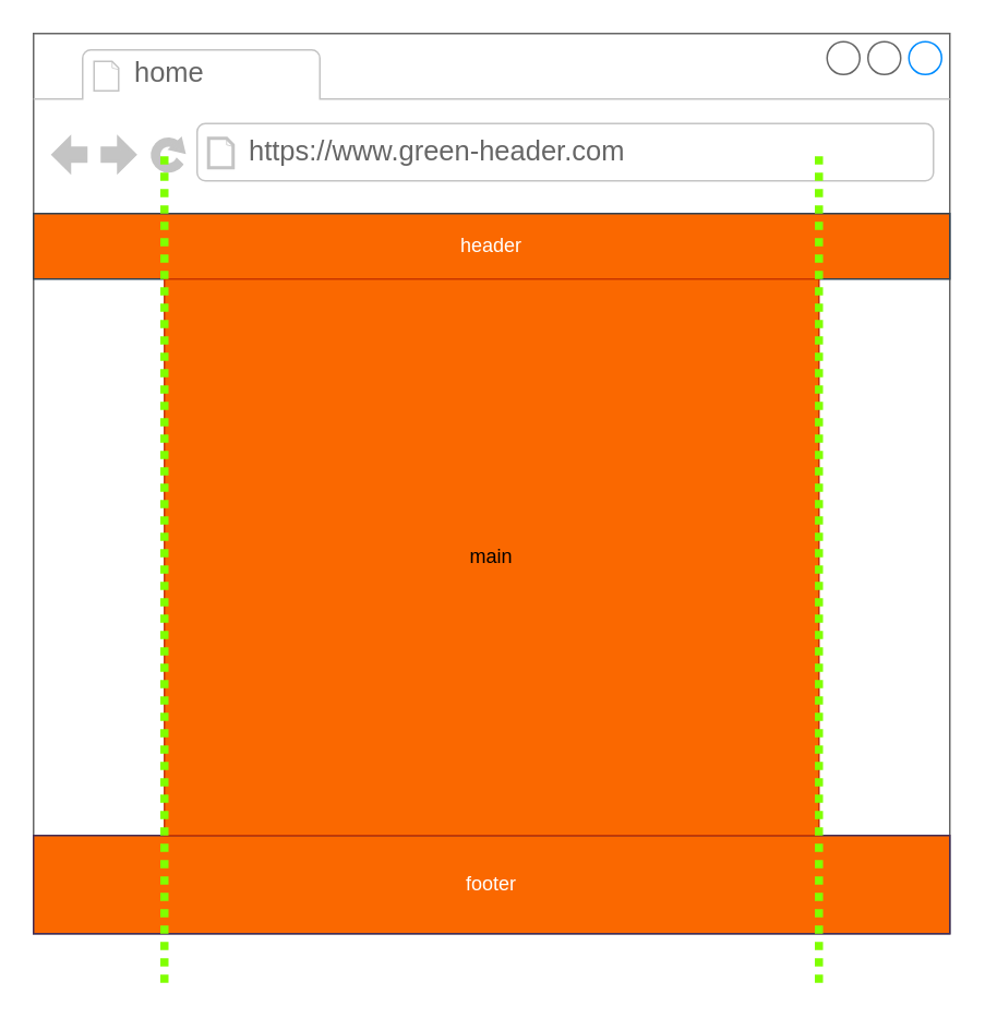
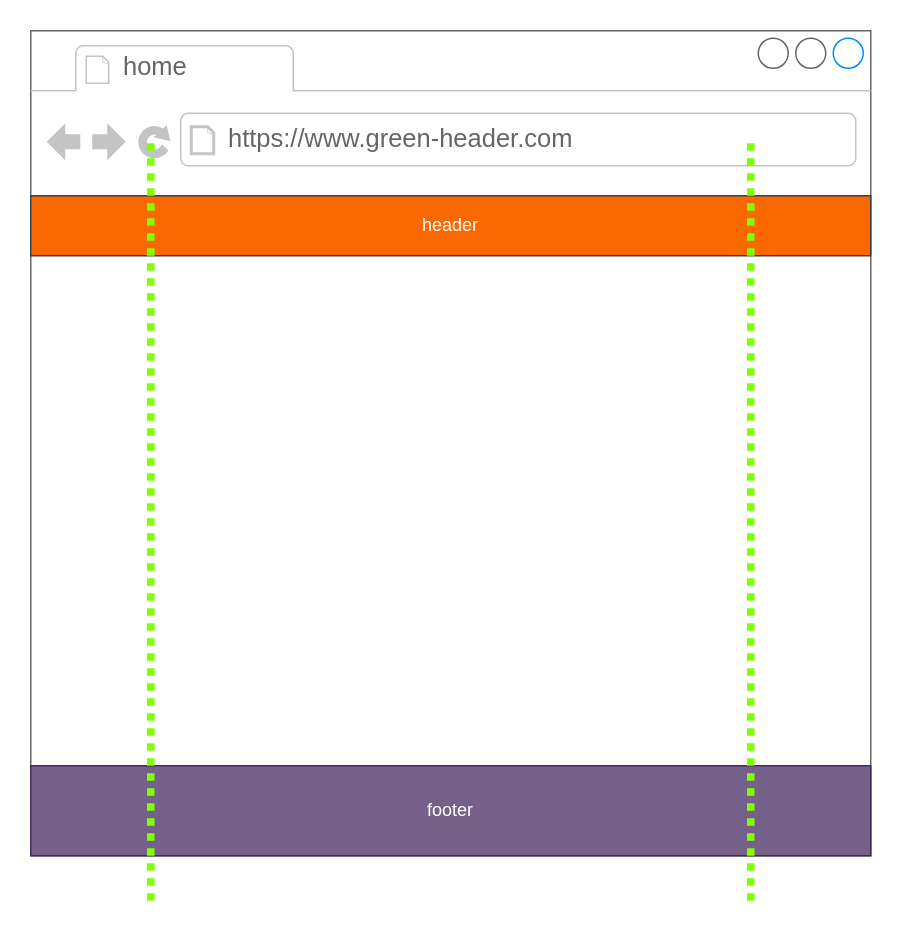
  <mxCell id="0" />
  <mxCell id="1" parent="0" />
  <mxCell id="2" value="" style="strokeWidth=1;shadow=0;dashed=0;align=center;html=1;shape=mxgraph.mockup.containers.browserWindow;rSize=0;strokeColor=#666666;strokeColor2=#008cff;strokeColor3=#c4c4c4;mainText=,;recursiveResize=0;" vertex="1" parent="1"><mxGeometry x="20" y="20" width="560" height="550" as="geometry" /></mxCell>
  <mxCell id="3" value="home" style="strokeWidth=1;shadow=0;dashed=0;align=center;html=1;shape=mxgraph.mockup.containers.anchor;fontSize=17;fontColor=#666666;align=left;" vertex="1" parent="2"><mxGeometry x="60" y="12" width="110" height="26" as="geometry" /></mxCell>
  <mxCell id="4" value="https://www.green-header.com" style="strokeWidth=1;shadow=0;dashed=0;align=center;html=1;shape=mxgraph.mockup.containers.anchor;rSize=0;fontSize=17;fontColor=#666666;align=left;" vertex="1" parent="2"><mxGeometry x="130" y="60" width="250" height="26" as="geometry" /></mxCell>
  <mxCell id="5" value="header" style="rounded=0;whiteSpace=wrap;html=1;fillColor=#fa6800;fontColor=#ffffff;strokeColor=#314354;" vertex="1" parent="1"><mxGeometry x="20" y="130" width="560" height="40" as="geometry" /></mxCell>
- <mxCell id="6" value="footer" style="rounded=0;whiteSpace=wrap;html=1;fillColor=#fa6800;fontColor=#ffffff;strokeColor=#432D57;" vertex="1" parent="1"><mxGeometry x="20" y="510" width="560" height="60" as="geometry" /></mxCell>
- <mxCell id="7" value="main" style="rounded=0;whiteSpace=wrap;html=1;fillColor=#fa6800;fontColor=#000000;strokeColor=#C73500;" vertex="1" parent="1"><mxGeometry x="100" y="170" width="400" height="340" as="geometry" /></mxCell>
+ <mxCell id="6" value="footer" style="rounded=0;whiteSpace=wrap;html=1;fillColor=#76608a;fontColor=#ffffff;strokeColor=#432D57;" vertex="1" parent="1"><mxGeometry x="20" y="510" width="560" height="60" as="geometry" /></mxCell>
  <mxCell id="8" value="" style="endArrow=none;dashed=1;html=1;dashPattern=1 1;strokeWidth=5;rounded=0;fillColor=#60a917;strokeColor=#80FF00;" edge="1" parent="1"><mxGeometry width="50" height="50" relative="1" as="geometry"><mxPoint x="100" y="600" as="sourcePoint" /><mxPoint x="100" y="90" as="targetPoint" /></mxGeometry></mxCell>
  <mxCell id="9" value="" style="endArrow=none;dashed=1;html=1;dashPattern=1 1;strokeWidth=5;rounded=0;fillColor=#60a917;strokeColor=#80FF00;" edge="1" parent="1"><mxGeometry width="50" height="50" relative="1" as="geometry"><mxPoint x="500" y="600" as="sourcePoint" /><mxPoint x="500" y="90" as="targetPoint" /></mxGeometry></mxCell>
